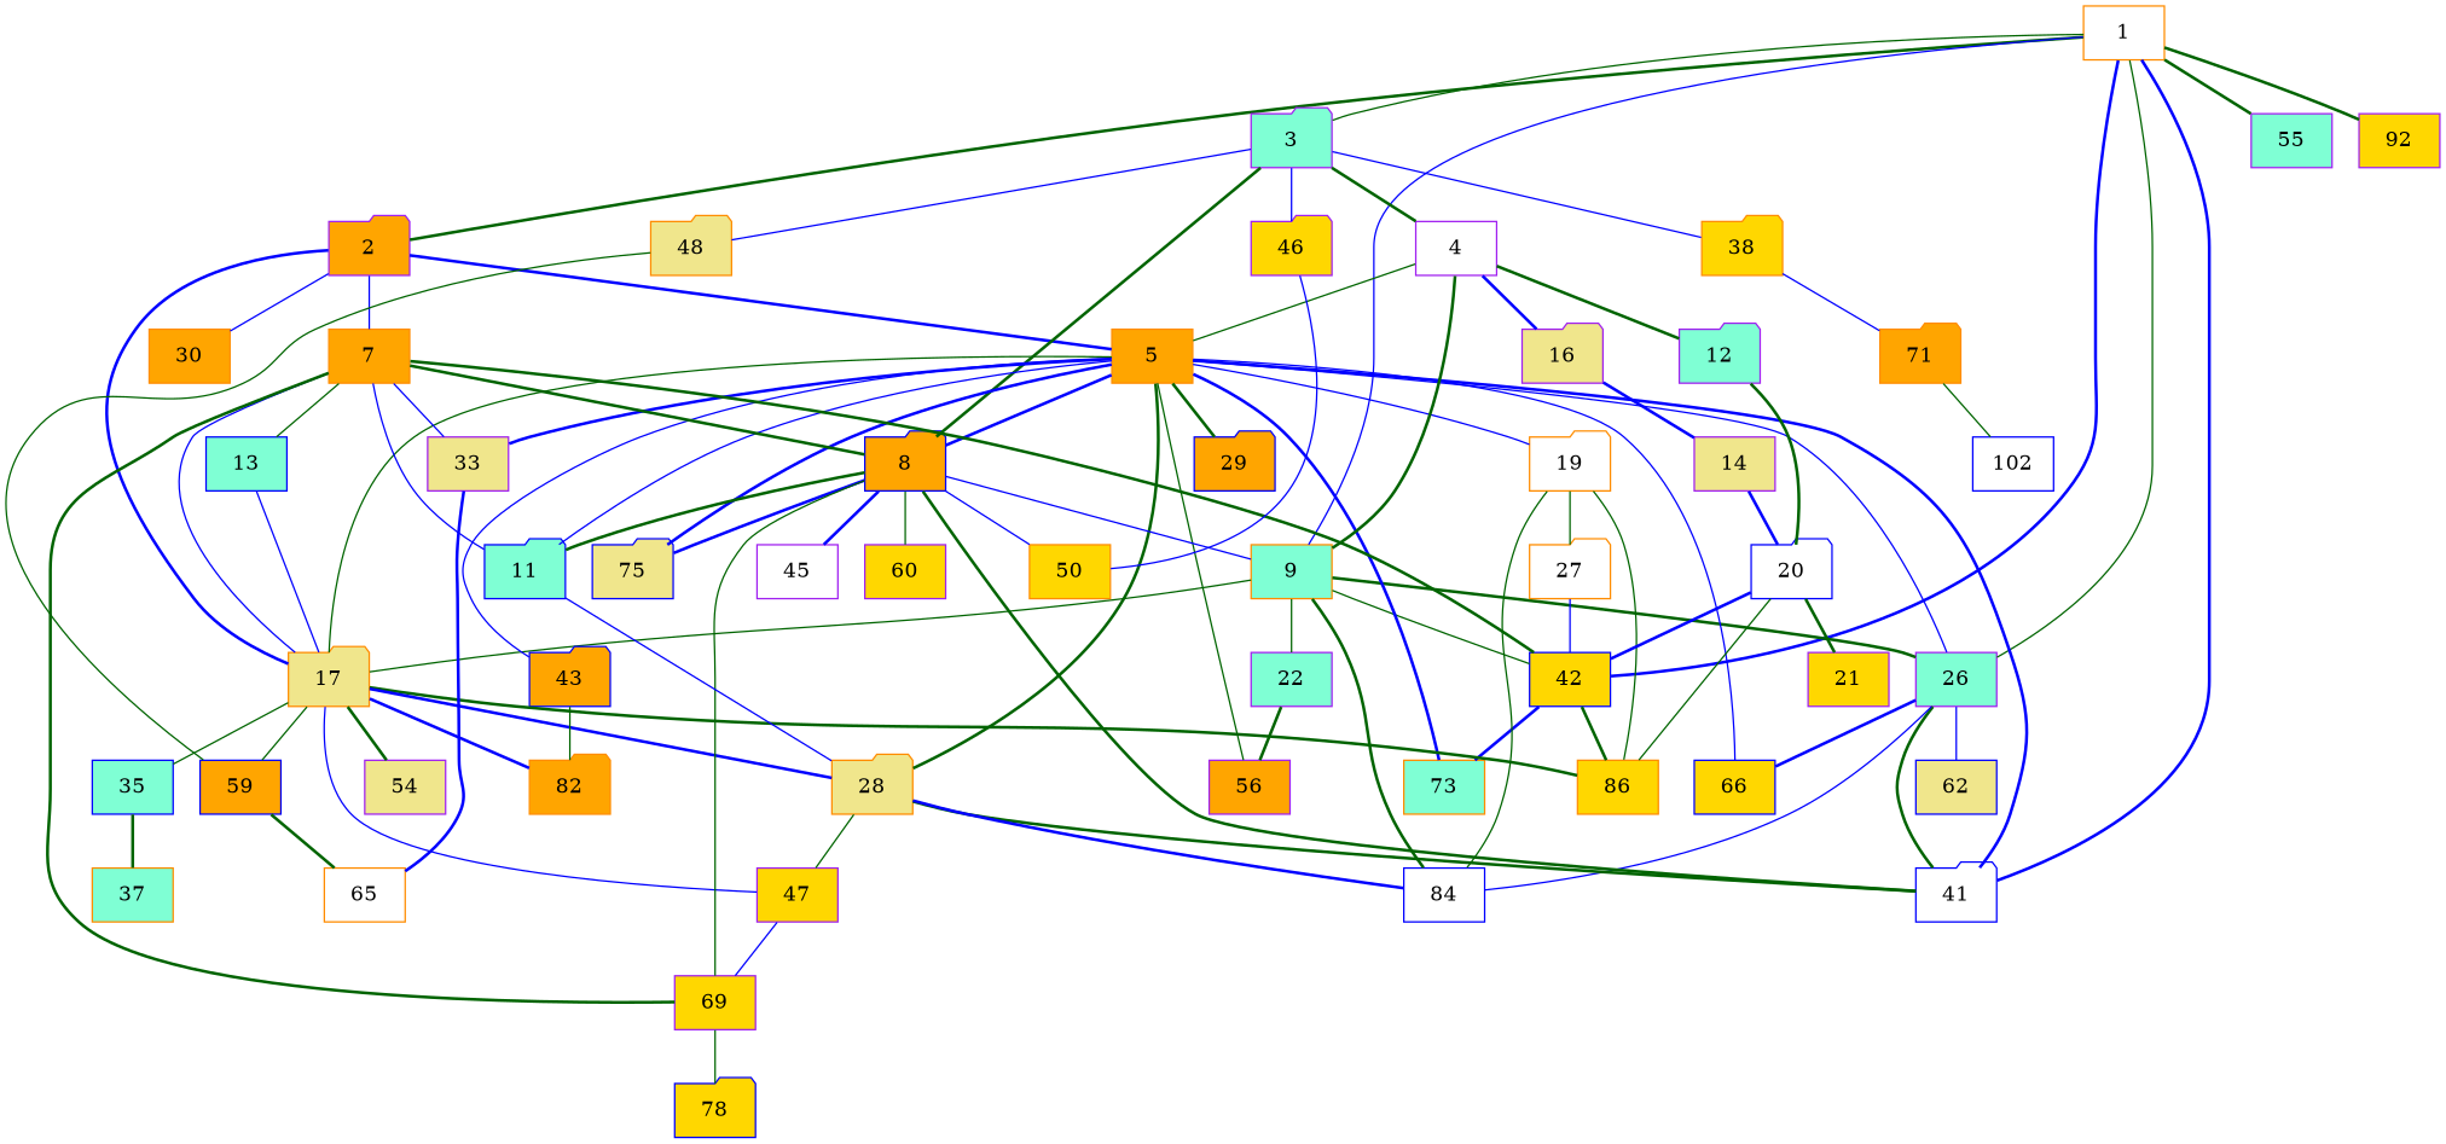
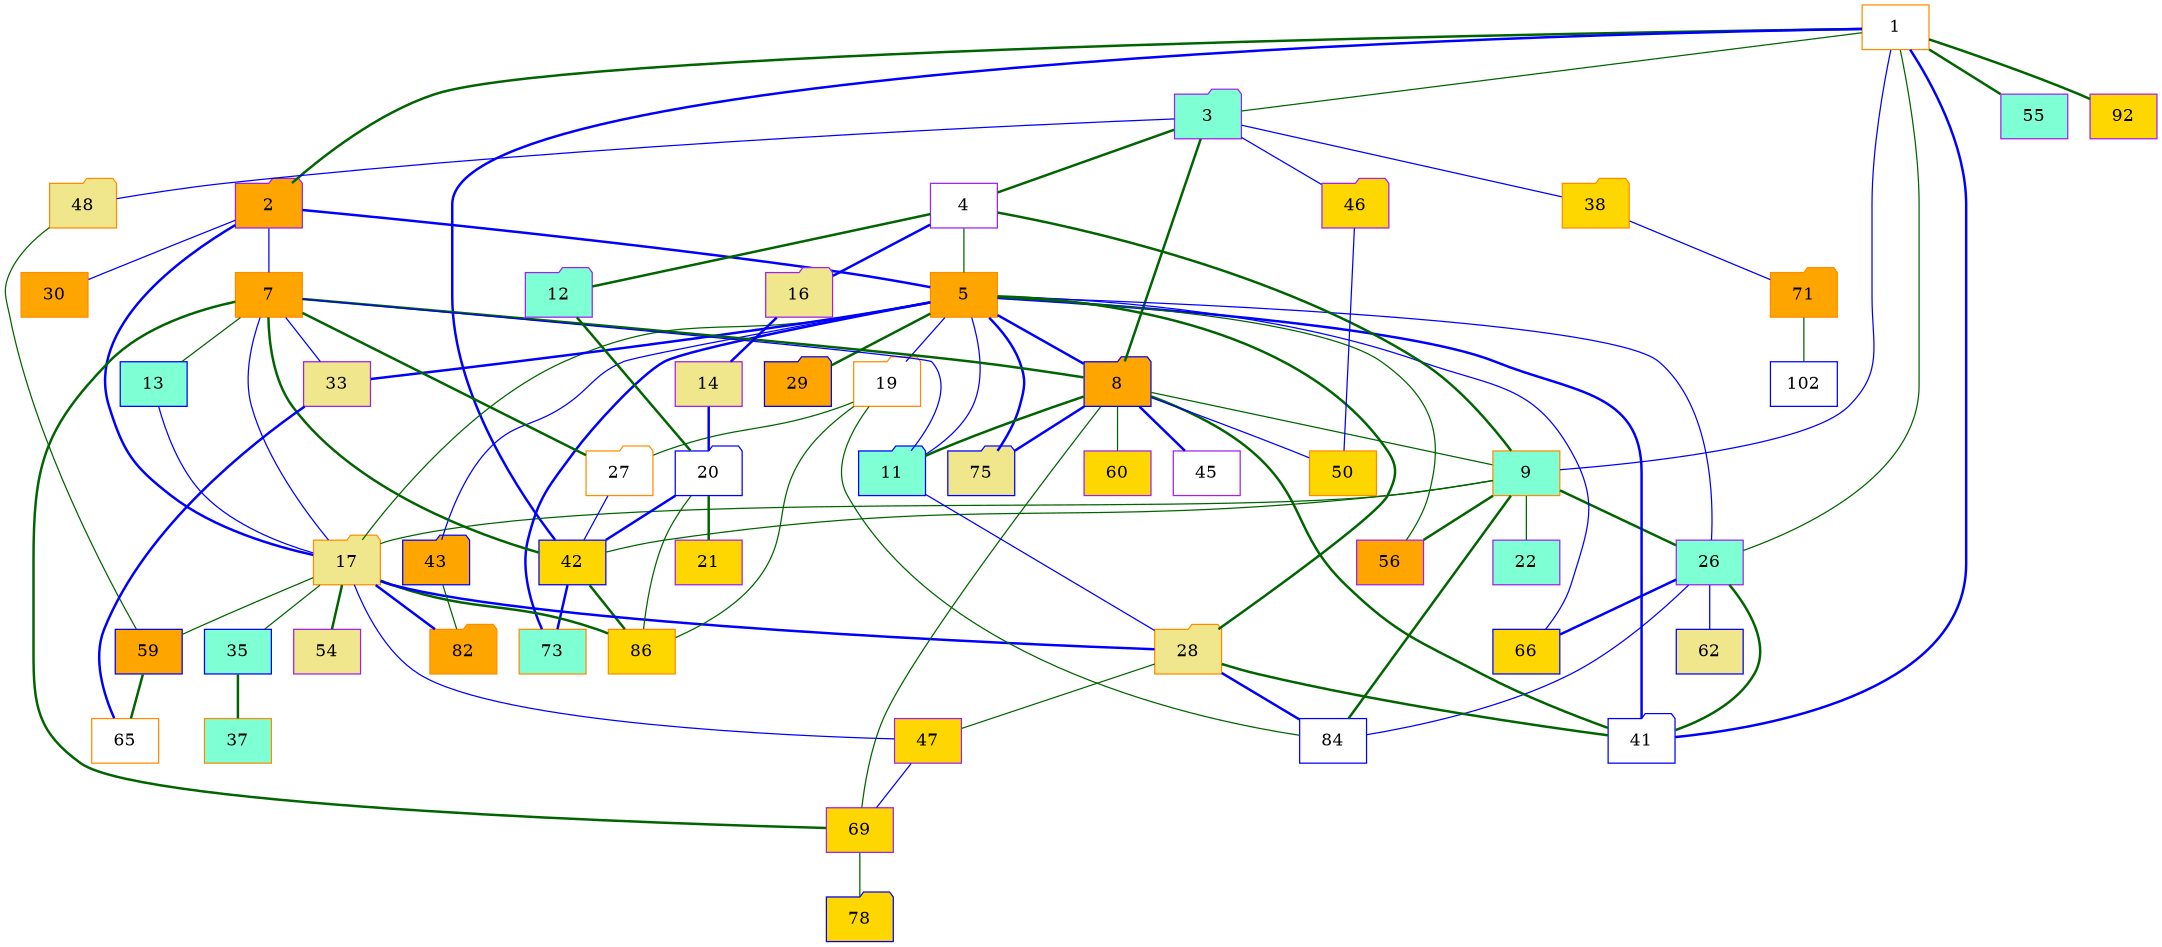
  graph {
    node [color=purple fillcolor=gold shape=box style=filled]
    edge [color=darkgreen style=bold]
    1 [color=darkorange fillcolor=white]
    2 [fillcolor=orange shape=folder]
    3 [fillcolor=aquamarine shape=folder super="+15"]
    9 [color=darkorange fillcolor=aquamarine super="+51+70"]
    26 [fillcolor=aquamarine super="+34+76"]
    41 [color=blue fillcolor=white shape=folder super="+77+85"]
    42 [color=blue super="+52+64"]
    55 [fillcolor=aquamarine]
    92
    5 [color=darkorange fillcolor=orange super="+49+39+6"]
    7 [color=darkorange fillcolor=orange super="+10"]
    17 [color=darkorange fillcolor=khaki shape=folder super="+31+61+24"]
    30 [color=darkorange fillcolor=orange]
    4 [fillcolor=white]
    8 [color=blue fillcolor=orange shape=folder super="+72+87"]
    38 [color=darkorange shape=folder]
    46 [shape=folder]
    48 [color=darkorange fillcolor=khaki shape=folder]
    56 [fillcolor=orange]
    22 [fillcolor=aquamarine]
    84 [color=blue fillcolor=white]
    66 [color=blue]
    62 [color=blue fillcolor=khaki]
    73 [color=darkorange fillcolor=aquamarine]
    86 [color=darkorange]
    11 [color=blue fillcolor=aquamarine shape=folder]
    19 [color=darkorange fillcolor=white shape=folder super="+32+44"]
    28 [color=darkorange fillcolor=khaki shape=folder super="+93+88"]
    29 [color=blue fillcolor=orange shape=folder]
    33 [fillcolor=khaki]
    43 [color=blue fillcolor=orange shape=folder super="+53"]
    75 [color=blue fillcolor=khaki shape=folder super="+83"]
    13 [color=blue fillcolor=aquamarine super="+95"]
    27 [color=darkorange fillcolor=white shape=folder super="+79"]
    69
    35 [color=blue fillcolor=aquamarine]
    47
    54 [fillcolor=khaki]
    59 [color=blue fillcolor=orange super="+63"]
    82 [color=darkorange fillcolor=orange shape=folder]
    12 [fillcolor=aquamarine shape=folder super="+25"]
    16 [fillcolor=khaki shape=folder]
    45 [fillcolor=white]
    50 [color=darkorange super="+81"]
    60
    71 [color=darkorange fillcolor=orange shape=folder]
    20 [color=blue fillcolor=white shape=folder]
    14 [fillcolor=khaki super="+100"]
    65 [color=darkorange fillcolor=white super="+67"]
    78 [color=blue shape=folder]
    21
    37 [color=darkorange fillcolor=aquamarine]
    102 [color=blue fillcolor=white]
    1 -- 2
    1 -- 3 [style=solid]
    1 -- 9 [color=blue style=solid]
    1 -- 26 [style=solid]
    1 -- 41 [color=blue]
    1 -- 42 [color=blue]
    1 -- 55
    1 -- 92
    2 -- 5 [color=blue]
    2 -- 7 [color=blue style=solid]
    2 -- 17 [color=blue]
    2 -- 30 [color=blue style=solid]
    3 -- 4
    3 -- 8
    3 -- 38 [color=blue style=solid]
    3 -- 46 [color=blue style=solid]
    3 -- 48 [color=blue style=solid]
    9 -- 26
    9 -- 42 [style=solid]
    9 -- 17 [style=solid]
-   22 -- 56
+   9 -- 56
    9 -- 22 [style=solid]
    9 -- 84
    26 -- 41
    26 -- 84 [color=blue style=solid]
    26 -- 66 [color=blue]
    26 -- 62 [color=blue style=solid]
    42 -- 73 [color=blue]
    42 -- 86
    5 -- 26 [color=blue style=solid weight=2]
    5 -- 41 [color=blue weight=2]
    5 -- 17 [style=solid weight=3]
    5 -- 8 [color=blue]
    5 -- 56 [style=solid]
    5 -- 66 [color=blue style=solid]
    5 -- 73 [color=blue]
    5 -- 11 [color=blue style=solid]
    5 -- 19 [color=blue style=solid weight=2]
    5 -- 28
    5 -- 29
    5 -- 33 [color=blue]
    5 -- 43 [color=blue style=solid]
    5 -- 75 [color=blue]
    7 -- 42
    7 -- 17 [color=blue style=solid]
    7 -- 8
    7 -- 11 [color=blue style=solid]
    7 -- 33 [color=blue style=solid]
    7 -- 13 [style=solid weight=2]
+   7 -- 27
    7 -- 69
    17 -- 86
    17 -- 28 [color=blue]
    17 -- 35 [style=solid]
    17 -- 47 [color=blue style=solid]
    17 -- 54
    17 -- 59 [style=solid]
    17 -- 82 [color=blue]
    4 -- 9
    4 -- 5 [style=solid]
    4 -- 12
    4 -- 16 [color=blue]
-   8 -- 9 [color=blue style=solid]
+   8 -- 9 [style=solid]
    8 -- 41
    8 -- 11
    8 -- 75 [color=blue]
    8 -- 69 [style=solid]
    8 -- 45 [color=blue]
    8 -- 50 [color=blue style=solid]
    8 -- 60 [style=solid weight=2]
    38 -- 71 [color=blue style=solid]
    46 -- 50 [color=blue style=solid]
    48 -- 59 [style=solid]
    11 -- 28 [color=blue style=solid]
    19 -- 84 [style=solid]
    19 -- 86 [style=solid]
    19 -- 27 [style=solid]
    28 -- 41
    28 -- 84 [color=blue]
    28 -- 47 [style=solid]
    33 -- 65 [color=blue]
    43 -- 82 [style=solid]
    13 -- 17 [color=blue style=solid]
    27 -- 42 [color=blue style=solid]
    69 -- 78 [style=solid]
    35 -- 37
    47 -- 69 [color=blue style=solid]
    59 -- 65
    12 -- 20
    16 -- 14 [color=blue]
    71 -- 102 [style=solid]
    20 -- 42 [color=blue]
    20 -- 86 [style=solid]
    20 -- 21
    14 -- 20 [color=blue]
  }
